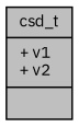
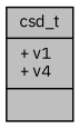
  digraph {
    fontname="IBM Plex Sans"
-   n1 [color=black fillcolor=grey75 fontcolor=black fontname="IBM Plex Sans" fontsize=10 height=0.2 label="{csd_t\n|+ v1\l+ v2\l|}" shape=record style=filled width=0.4]
+   n1 [color=black fillcolor=grey75 fontcolor=black fontname="IBM Plex Sans" fontsize=10 height=0.2 label="{csd_t\n|+ v1\l+ v4\l|}" shape=record style=filled width=0.4]
  }
